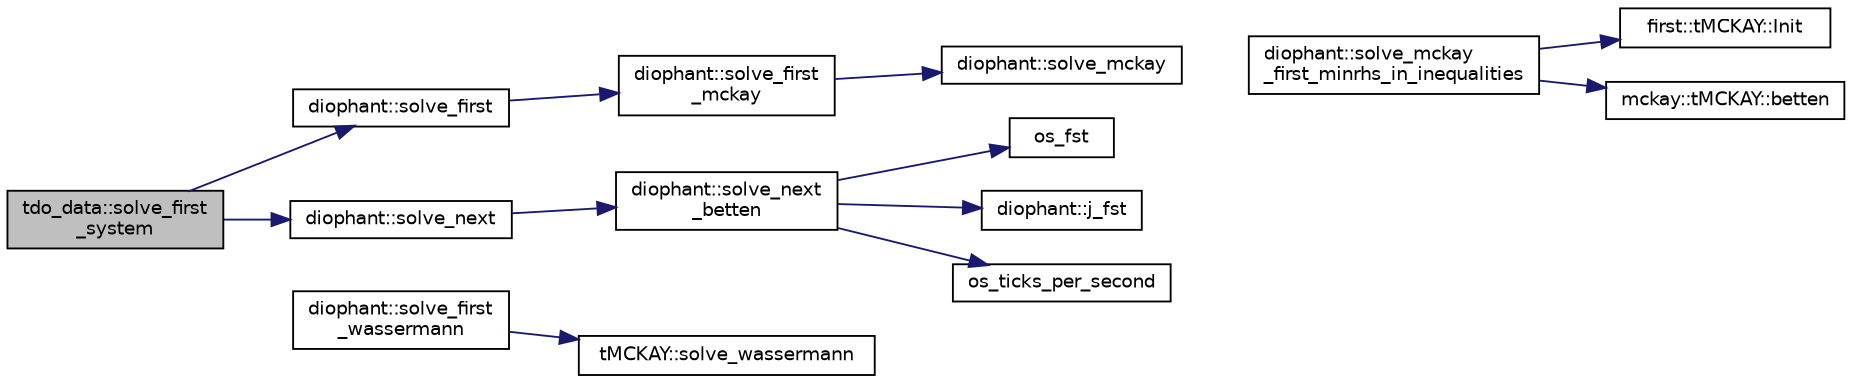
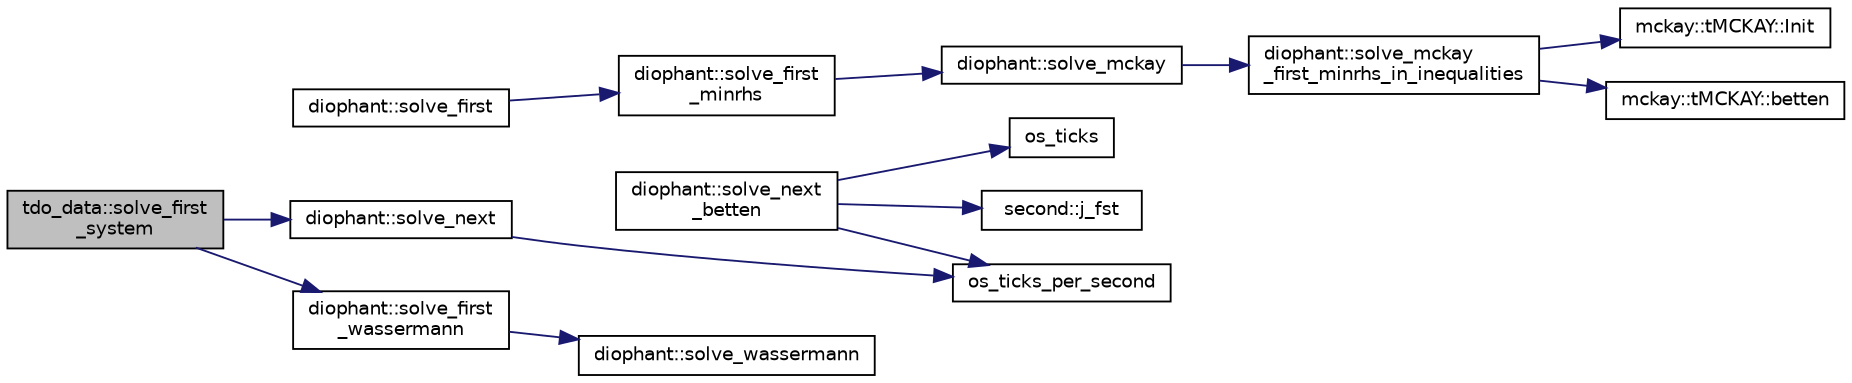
  digraph {
    rankdir=LR
    node [color=black fillcolor=white fontname=Helvetica fontsize=10 shape=record style=filled]
    edge [color=midnightblue fontname=Helvetica fontsize=10 labelfontname=Helvetica labelfontsize=10 style=solid]
    n1 [fillcolor=grey75 fontcolor=black height=0.2 label="tdo_data::solve_first\l_system" width=0.4]
    n2 [height=0.2 label="diophant::solve_first" width=0.4]
    n3 [height=0.2 label="diophant::solve_next" width=0.4]
-   n4 [height=0.2 label="diophant::solve_first\l_mckay" width=0.4]
+   n4 [height=0.2 label="diophant::solve_first\l_minrhs" width=0.4]
    n5 [height=0.2 label="diophant::solve_next\l_betten" width=0.4]
    n6 [height=0.2 label="diophant::solve_first\l_wassermann" width=0.4]
-   n7 [height=0.2 label="tMCKAY::solve_wassermann" width=0.4]
+   n7 [height=0.2 label="diophant::solve_wassermann" width=0.4]
    n8 [height=0.2 label="diophant::solve_mckay" width=0.4]
    n9 [height=0.2 label="diophant::solve_mckay\l_first_minrhs_in_inequalities" width=0.4]
-   n10 [height=0.2 label="first::tMCKAY::Init" width=0.4]
+   n10 [height=0.2 label="mckay::tMCKAY::Init" width=0.4]
    n11 [height=0.2 label="mckay::tMCKAY::betten" width=0.4]
-   n12 [height=0.2 label=os_fst width=0.4]
+   n12 [height=0.2 label=os_ticks width=0.4]
    n13 [height=0.2 label=os_ticks_per_second width=0.4]
-   n14 [height=0.2 label="diophant::j_fst" width=0.4]
-   n1 -> n2
+   n14 [height=0.2 label="second::j_fst" width=0.4]
+   n1 -> n6
    n1 -> n3
    n2 -> n4
-   n3 -> n5
+   n3 -> n13
    n4 -> n8
    n5 -> n12
    n5 -> n13
    n5 -> n14
    n6 -> n7
+   n8 -> n9
    n9 -> n10
    n9 -> n11
  }
